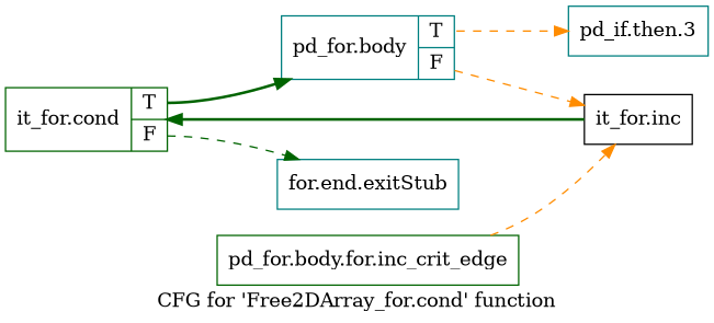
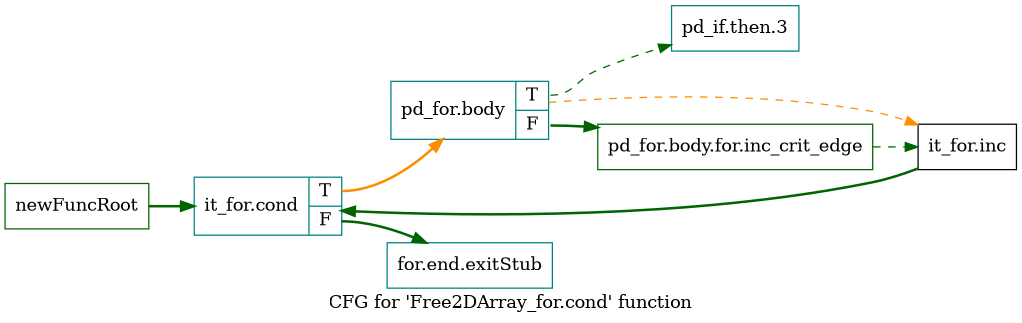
  digraph {
    label="CFG for 'Free2DArray_for.cond' function"
    rankdir=LR
    node [color=teal shape=record]
    edge [color=darkgreen style=bold]
-   n2 [color=darkgreen label="{it_for.cond|{<s0>T|<s1>F}}"]
+   n1 [color=darkgreen label="{newFuncRoot}"]
+   n2 [label="{it_for.cond|{<s0>T|<s1>F}}"]
    n3 [label="{for.end.exitStub}"]
    n4 [label="{pd_for.body|{<s0>T|<s1>F}}"]
    n5 [label="{pd_if.then.3}"]
    n6 [color=darkgreen label="{pd_for.body.for.inc_crit_edge}"]
    n7 [color=black label="{it_for.inc}"]
-   n2 -> n3 [style=dashed tailport=s1]
-   n2 -> n4 [tailport=s0]
-   n4 -> n5 [color=darkorange style=dashed tailport=s0]
+   n1 -> n2
+   n2 -> n3 [tailport=s1]
+   n2 -> n4 [color=darkorange tailport=s0]
+   n4 -> n5 [style=dashed tailport=s0]
+   n4 -> n6 [tailport=s1]
    n4 -> n7 [color=darkorange style=dashed]
-   n6 -> n7 [color=darkorange style=dashed]
+   n6 -> n7 [style=dashed]
    n7 -> n2
  }
